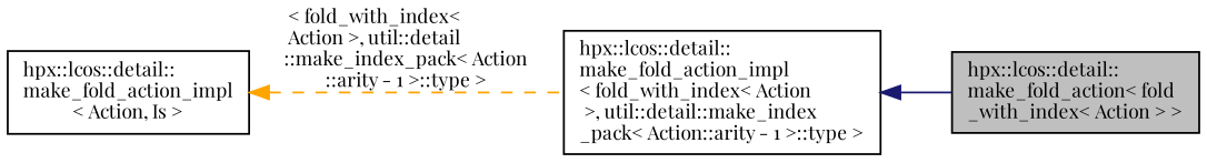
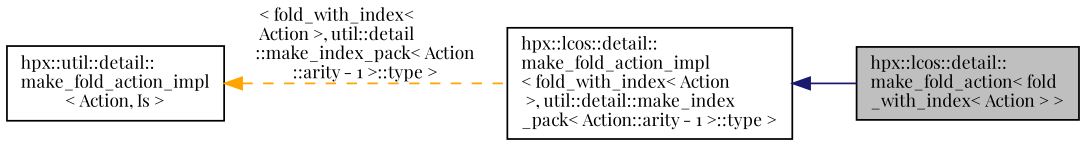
  digraph {
    rankdir=LR
    fontname="Playfair Display"
    node [color=black fillcolor=white fontname="Playfair Display" fontsize=10 shape=record style=filled]
    edge [dir=back fontname="Playfair Display" fontsize=10 labelfontname=Helvetica labelfontsize=10]
    n1 [fillcolor=grey75 fontcolor=black height=0.2 label="hpx::lcos::detail::\lmake_fold_action\< fold\l_with_index\< Action \> \>" width=0.4]
    n2 [height=0.2 label="hpx::lcos::detail::\lmake_fold_action_impl\l\< fold_with_index\< Action\l \>, util::detail::make_index\l_pack\< Action::arity - 1 \>::type \>" width=0.4]
-   n3 [height=0.2 label="hpx::lcos::detail::\lmake_fold_action_impl\l\< Action, Is \>" width=0.4]
+   n3 [height=0.2 label="hpx::util::detail::\lmake_fold_action_impl\l\< Action, Is \>" width=0.4]
    n2 -> n1 [color=midnightblue style=solid]
    n3 -> n2 [color=orange label=" \< fold_with_index\<\l Action \>, util::detail\l::make_index_pack\< Action\l::arity - 1 \>::type \>" style=dashed]
  }
